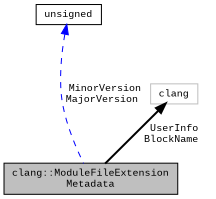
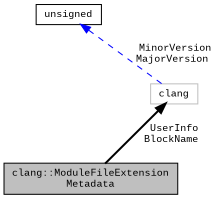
  digraph {
    fontname="Liberation Mono"
    node [color=black fontname="Liberation Mono" fontsize=10 shape=record]
    edge [dir=back fontname="Liberation Mono" fontsize=10 labelfontname=Helvetica labelfontsize=10]
    n1 [fillcolor=grey75 fontcolor=black height=0.2 label="clang::ModuleFileExtension\lMetadata" style=filled width=0.4]
    n2 [color=grey75 height=0.2 label=clang width=0.4]
    n3 [height=0.2 label=unsigned width=0.4]
    n2 -> n1 [color=black label=" UserInfo\nBlockName" style=bold]
-   n3 -> n1 [color=blue label=" MinorVersion\nMajorVersion" style=dashed]
+   n3 -> n2 [color=blue label=" MinorVersion\nMajorVersion" style=dashed]
  }
